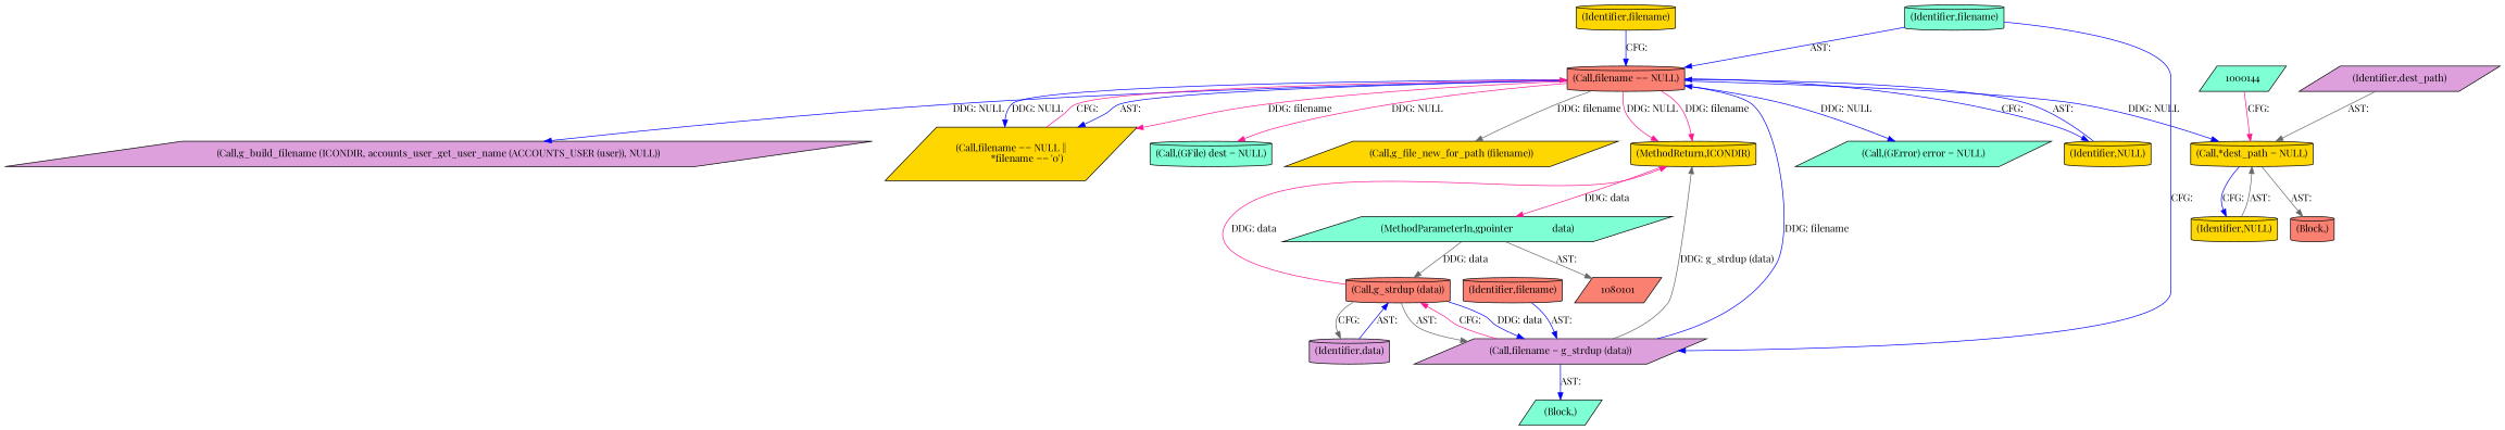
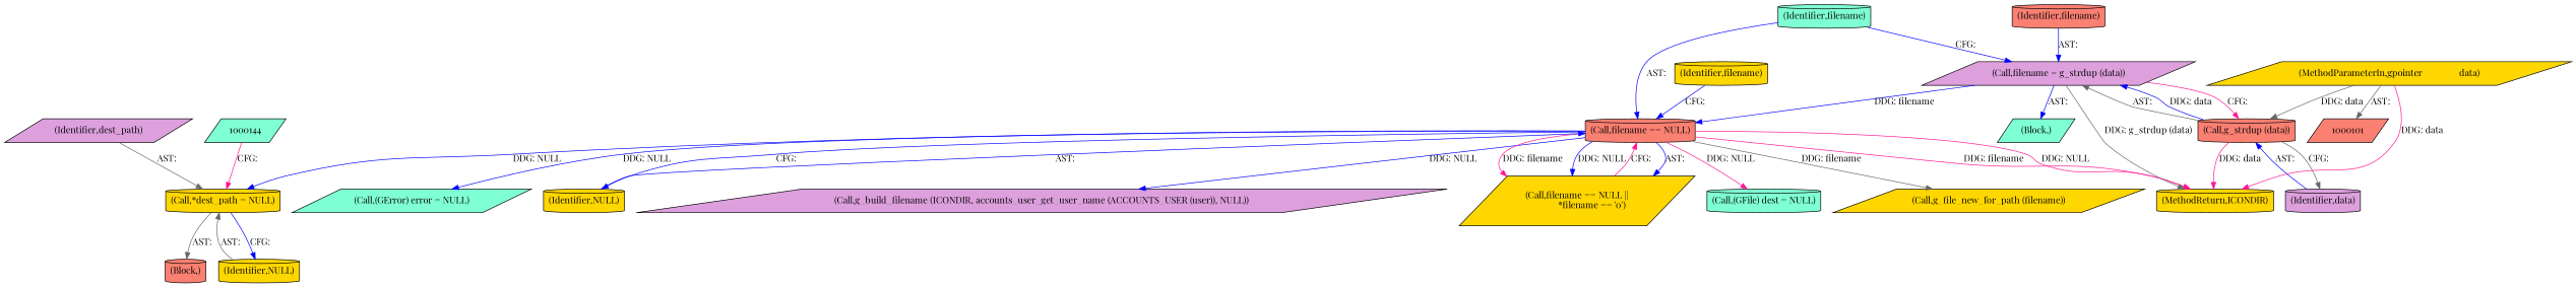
  digraph {
    fontname="Playfair Display"
    node [fillcolor=gold fontname="Playfair Display" shape=cylinder style=filled]
    edge [color=blue fontname="Playfair Display"]
    n1 [label="(Call,*dest_path = NULL)"]
    n2 [fillcolor=salmon label="(Block,)"]
    n3 [label="(Identifier,NULL)"]
    n4 [fillcolor=salmon label="(Call,filename == NULL)"]
    n5 [fillcolor=aquamarine label="(Call,(GFile) dest = NULL)"]
    n6 [label="(Call,g_file_new_for_path (filename))" shape=parallelogram]
    n7 [label="(MethodReturn,ICONDIR)"]
    n8 [fillcolor=aquamarine label="(Call,(GError) error = NULL)" shape=parallelogram]
    n9 [label="(Identifier,NULL)"]
    n10 [fillcolor=plum label="(Call,g_build_filename (ICONDIR, accounts_user_get_user_name (ACCOUNTS_USER (user)), NULL))" shape=parallelogram]
    n11 [label="(Call,filename == NULL ||\n            *filename == '\0')" shape=parallelogram]
    n12 [fillcolor=plum label="(Call,filename = g_strdup (data))" shape=parallelogram]
    n13 [fillcolor=salmon label="(Call,g_strdup (data))"]
    n14 [fillcolor=aquamarine label="(Block,)" shape=parallelogram]
    n15 [fillcolor=plum label="(Identifier,data)"]
-   n16 [fillcolor=aquamarine label="(MethodParameterIn,gpointer               data)" shape=parallelogram]
-   1000101 [fillcolor=salmon shape=parallelogram label=1080101]
+   n16 [label="(MethodParameterIn,gpointer               data)" shape=parallelogram]
+   1000101 [fillcolor=salmon shape=parallelogram]
    n18 [fillcolor=aquamarine label="(Identifier,filename)"]
    n19 [fillcolor=plum label="(Identifier,dest_path)" shape=parallelogram]
    n20 [fillcolor=salmon label="(Identifier,filename)"]
    n21 [label="(Identifier,filename)"]
    1000144 [fillcolor=aquamarine shape=parallelogram]
    n1 -> n2 [color=gray40 label="AST: "]
    n1 -> n3 [label="CFG: "]
    n3 -> n1 [color=gray40 label="AST: "]
    n4 -> n1 [label="DDG: NULL"]
    n4 -> n5 [color=deeppink label="DDG: NULL"]
    n4 -> n6 [color=gray40 label="DDG: filename"]
    n4 -> n7 [color=deeppink label="DDG: NULL"]
    n4 -> n7 [color=deeppink label="DDG: filename"]
    n4 -> n8 [label="DDG: NULL"]
    n4 -> n9 [label="CFG: "]
    n4 -> n10 [label="DDG: NULL"]
    n4 -> n11 [label="AST: "]
    n4 -> n11 [color=deeppink label="DDG: filename"]
    n4 -> n11 [label="DDG: NULL"]
    n9 -> n4 [label="AST: "]
    n11 -> n4 [color=deeppink label="CFG: "]
    n12 -> n4 [label="DDG: filename"]
    n12 -> n7 [color=gray40 label="DDG: g_strdup (data)"]
    n12 -> n13 [color=deeppink label="CFG: "]
    n12 -> n14 [label="AST: "]
    n13 -> n7 [color=deeppink label="DDG: data"]
    n13 -> n12 [color=gray40 label="AST: "]
    n13 -> n12 [label="DDG: data"]
    n13 -> n15 [color=gray40 label="CFG: "]
    n15 -> n13 [label="AST: "]
-   n7 -> n16 [color=deeppink label="DDG: data"]
+   n16 -> n7 [color=deeppink label="DDG: data"]
    n16 -> n13 [color=gray40 label="DDG: data"]
    n16 -> 1000101 [color=gray40 label="AST: "]
    n18 -> n4 [label="AST: "]
    n18 -> n12 [label="CFG: "]
    n19 -> n1 [color=gray40 label="AST: "]
    n20 -> n12 [label="AST: "]
    n21 -> n4 [label="CFG: "]
    1000144 -> n1 [color=deeppink label="CFG: "]
  }
